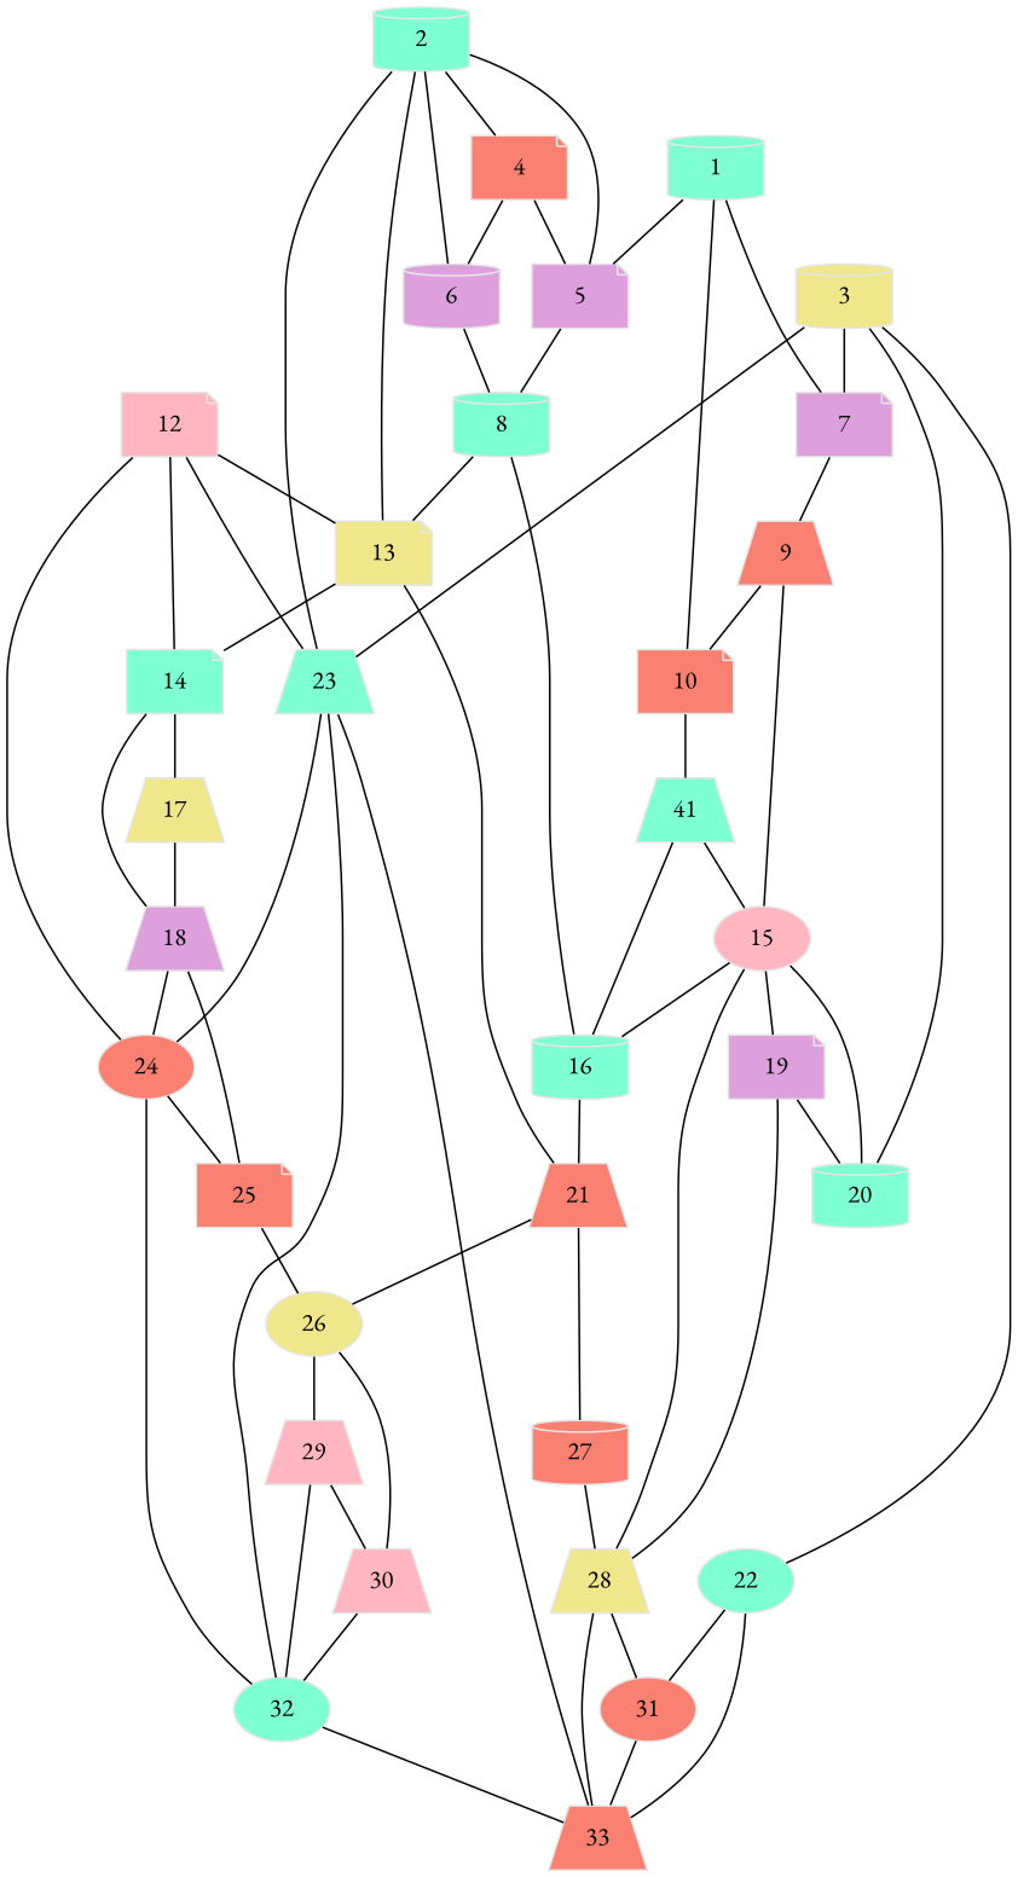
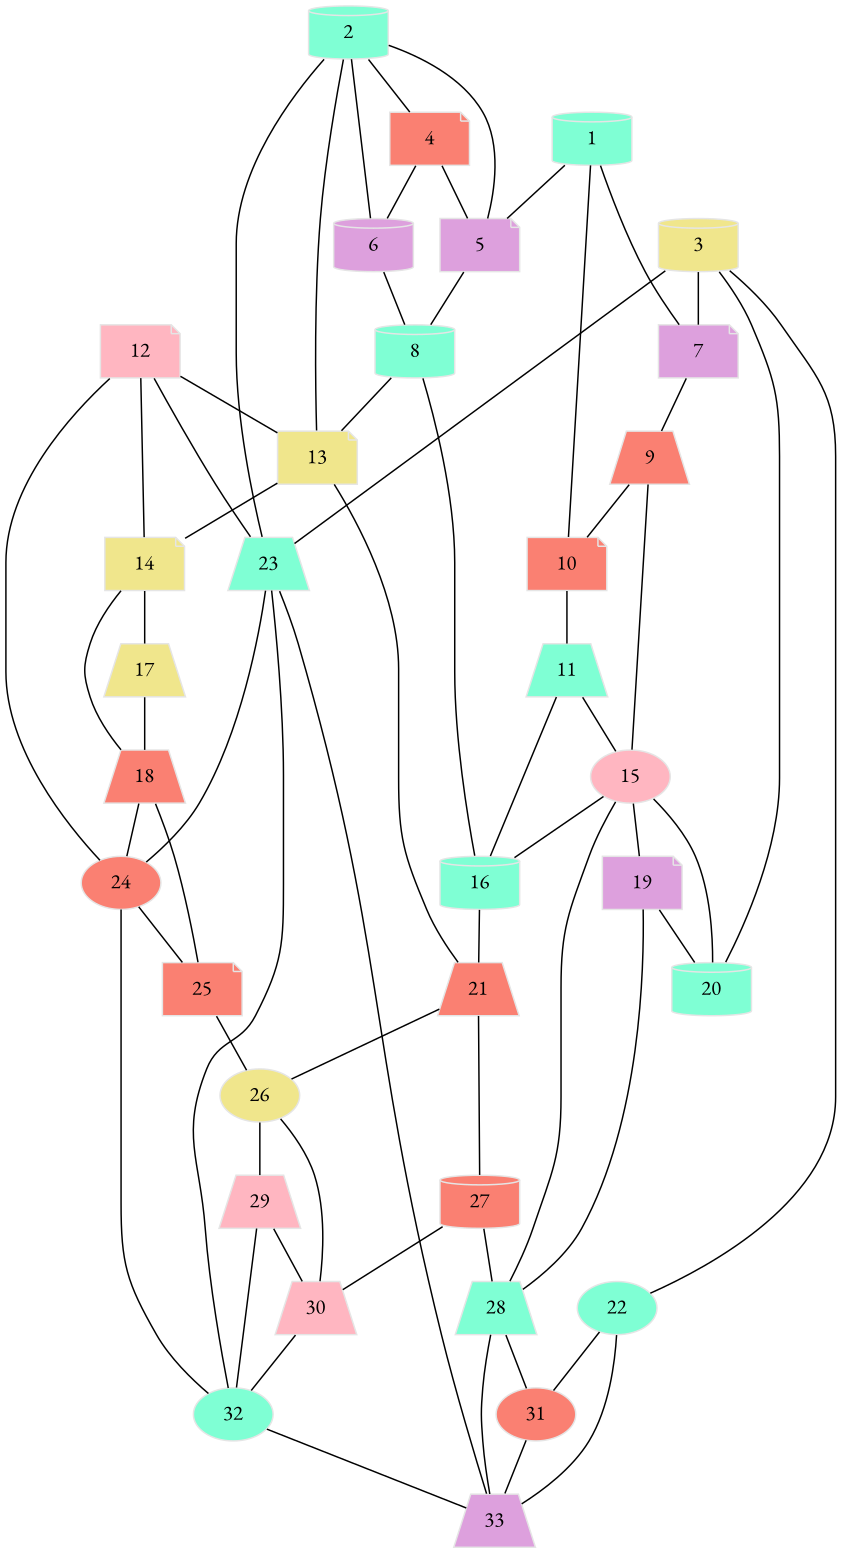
  graph {
    fontname="EB Garamond"
    node [color=gray90 fillcolor=salmon fontname="EB Garamond" shape=trapezium style=filled]
    edge [fontname="EB Garamond" weight=1.0]
    1 [fillcolor=aquamarine shape=cylinder]
    5 [fillcolor=plum shape=note]
    7 [fillcolor=plum shape=note]
    10 [shape=note]
    8 [fillcolor=aquamarine shape=cylinder]
    9
-   11 [fillcolor=aquamarine label=41]
+   11 [fillcolor=aquamarine]
    2 [fillcolor=aquamarine shape=cylinder]
    4 [shape=note]
    6 [fillcolor=plum shape=cylinder]
    13 [fillcolor=khaki shape=note]
    23 [fillcolor=aquamarine]
-   14 [fillcolor=aquamarine shape=note]
+   14 [fillcolor=khaki shape=note]
    21
    24 [shape=ellipse]
-   33
+   33 [fillcolor=plum]
    32 [fillcolor=aquamarine shape=ellipse]
    3 [fillcolor=khaki shape=cylinder]
    20 [fillcolor=aquamarine shape=cylinder]
    22 [fillcolor=aquamarine shape=ellipse]
    31 [shape=ellipse]
    16 [fillcolor=aquamarine shape=cylinder]
    15 [fillcolor=lightpink shape=ellipse]
    19 [fillcolor=plum shape=note]
-   28 [fillcolor=khaki]
+   28 [fillcolor=aquamarine]
    12 [fillcolor=lightpink shape=note]
    17 [fillcolor=khaki]
-   18 [fillcolor=plum]
+   18
    25 [shape=note]
    26 [fillcolor=khaki shape=ellipse]
    27 [shape=cylinder]
    29 [fillcolor=lightpink]
    30 [fillcolor=lightpink]
    1 -- 5
    1 -- 7
    1 -- 10
    5 -- 8
    7 -- 9
    10 -- 11 [weight=2.0]
    8 -- 13
    8 -- 16
    9 -- 10
    9 -- 15
    11 -- 16 [weight=2.0]
    11 -- 15
    2 -- 5
    2 -- 4
    2 -- 6 [weight=2.0]
    2 -- 13
    2 -- 23
    4 -- 5 [weight=2.0]
    4 -- 6
    6 -- 8
    13 -- 14 [weight=2.0]
    13 -- 21
    23 -- 24
    23 -- 33
    23 -- 32
    14 -- 17
    14 -- 18
    21 -- 26
    21 -- 27
    24 -- 32
    24 -- 25
    32 -- 33
    3 -- 7 [weight=2.0]
    3 -- 23
    3 -- 20
    3 -- 22
    22 -- 33
    22 -- 31
    31 -- 33 [weight=2.0]
    16 -- 21 [weight=2.0]
    15 -- 20
    15 -- 16
    15 -- 19
    15 -- 28
    19 -- 20 [weight=2.0]
    19 -- 28
    28 -- 33
    28 -- 31
    12 -- 13
    12 -- 23
    12 -- 14
    12 -- 24
    17 -- 18 [weight=2.0]
    18 -- 24
    18 -- 25 [weight=2.0]
    25 -- 26 [weight=2.0]
    26 -- 29
    26 -- 30
    27 -- 28 [weight=2.0]
+   27 -- 30
    29 -- 32
    29 -- 30 [weight=2.0]
    30 -- 32
  }
